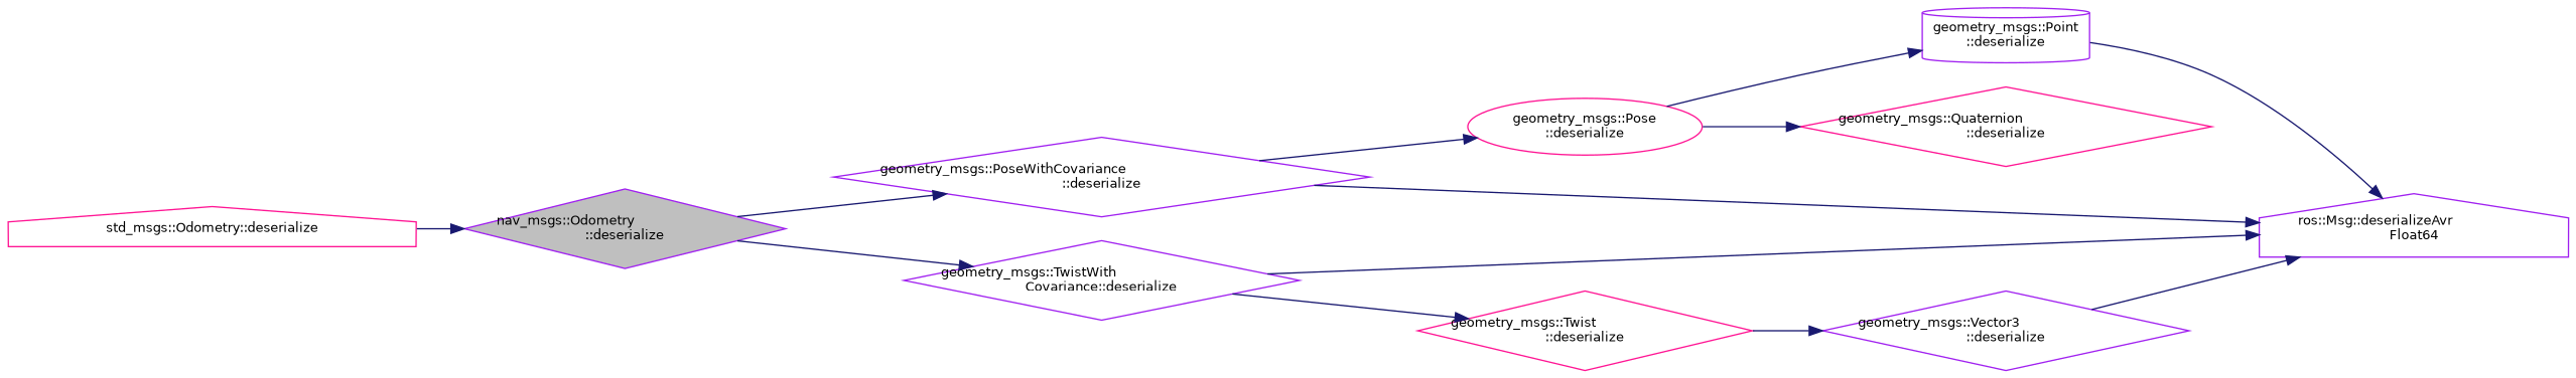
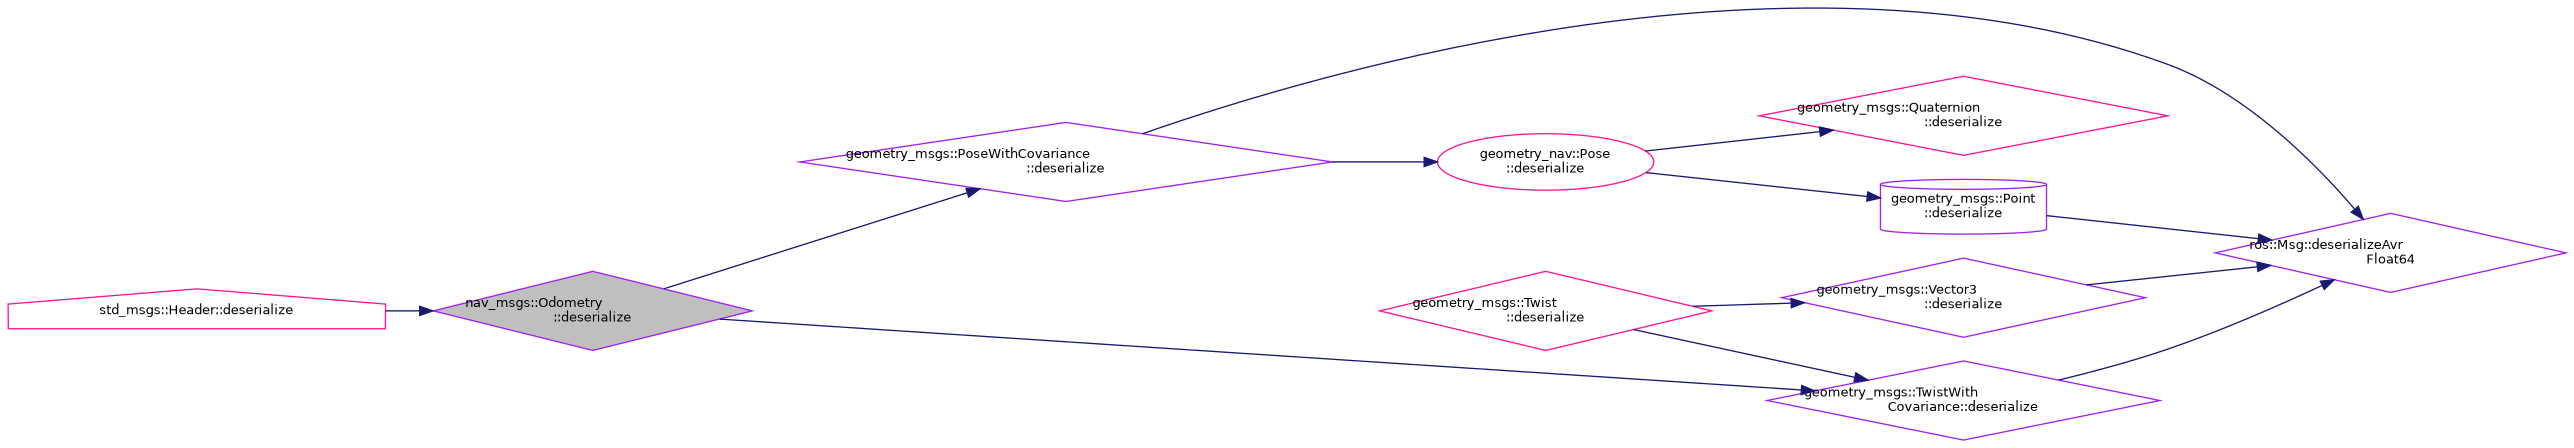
  digraph {
    rankdir=LR
    node [color=purple fillcolor=white fontname=Helvetica fontsize=10 shape=diamond style=filled]
    edge [color=midnightblue fontname=Helvetica fontsize=10 labelfontname=Helvetica labelfontsize=10 style=solid]
    n1 [fillcolor=grey75 fontcolor=black height=0.2 label="nav_msgs::Odometry\l::deserialize" width=0.4]
    n2 [height=0.2 label="geometry_msgs::PoseWithCovariance\l::deserialize" width=0.4]
    n3 [height=0.2 label="geometry_msgs::TwistWith\lCovariance::deserialize" width=0.4]
-   n4 [color=deeppink height=0.2 label="std_msgs::Odometry::deserialize" shape=house width=0.4]
-   n5 [color=deeppink height=0.2 label="geometry_msgs::Pose\l::deserialize" shape=ellipse width=0.4]
-   n6 [height=0.2 label="ros::Msg::deserializeAvr\lFloat64" shape=house width=0.4]
+   n4 [color=deeppink height=0.2 label="std_msgs::Header::deserialize" shape=house width=0.4]
+   n5 [color=deeppink height=0.2 label="geometry_nav::Pose\l::deserialize" shape=ellipse width=0.4]
+   n6 [height=0.2 label="ros::Msg::deserializeAvr\lFloat64" width=0.4]
    n7 [color=deeppink height=0.2 label="geometry_msgs::Twist\l::deserialize" width=0.4]
    n8 [height=0.2 label="geometry_msgs::Point\l::deserialize" shape=cylinder width=0.4]
    n9 [color=deeppink height=0.2 label="geometry_msgs::Quaternion\l::deserialize" width=0.4]
    n10 [height=0.2 label="geometry_msgs::Vector3\l::deserialize" width=0.4]
    n1 -> n2
    n1 -> n3
    n2 -> n5
    n2 -> n6
    n3 -> n6
-   n3 -> n7
+   n7 -> n3
    n4 -> n1
    n5 -> n8
    n5 -> n9
    n7 -> n10
    n8 -> n6
    n10 -> n6
  }
